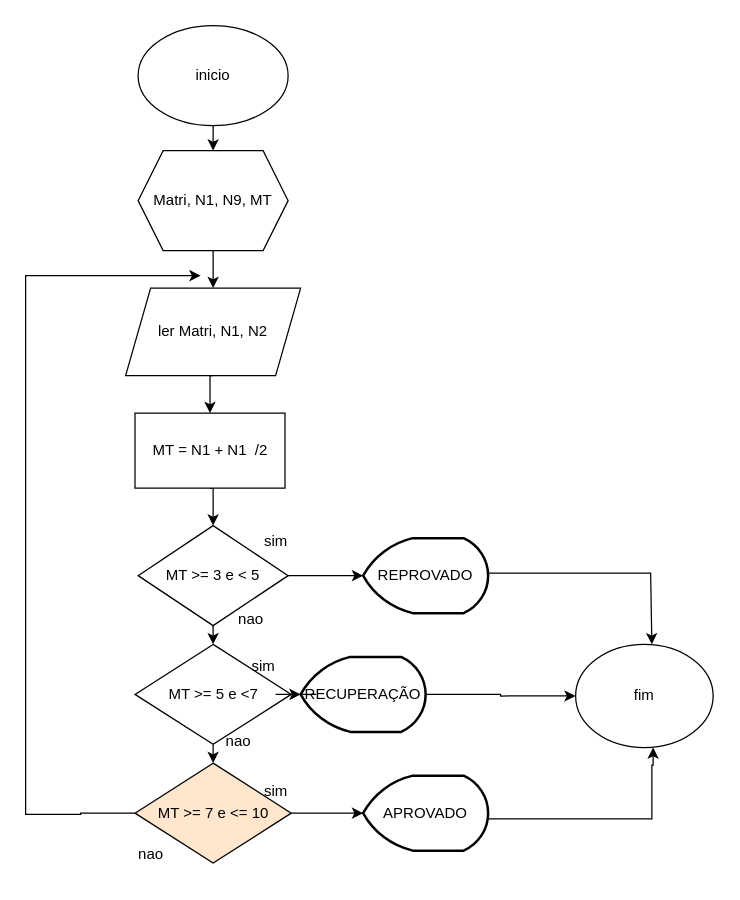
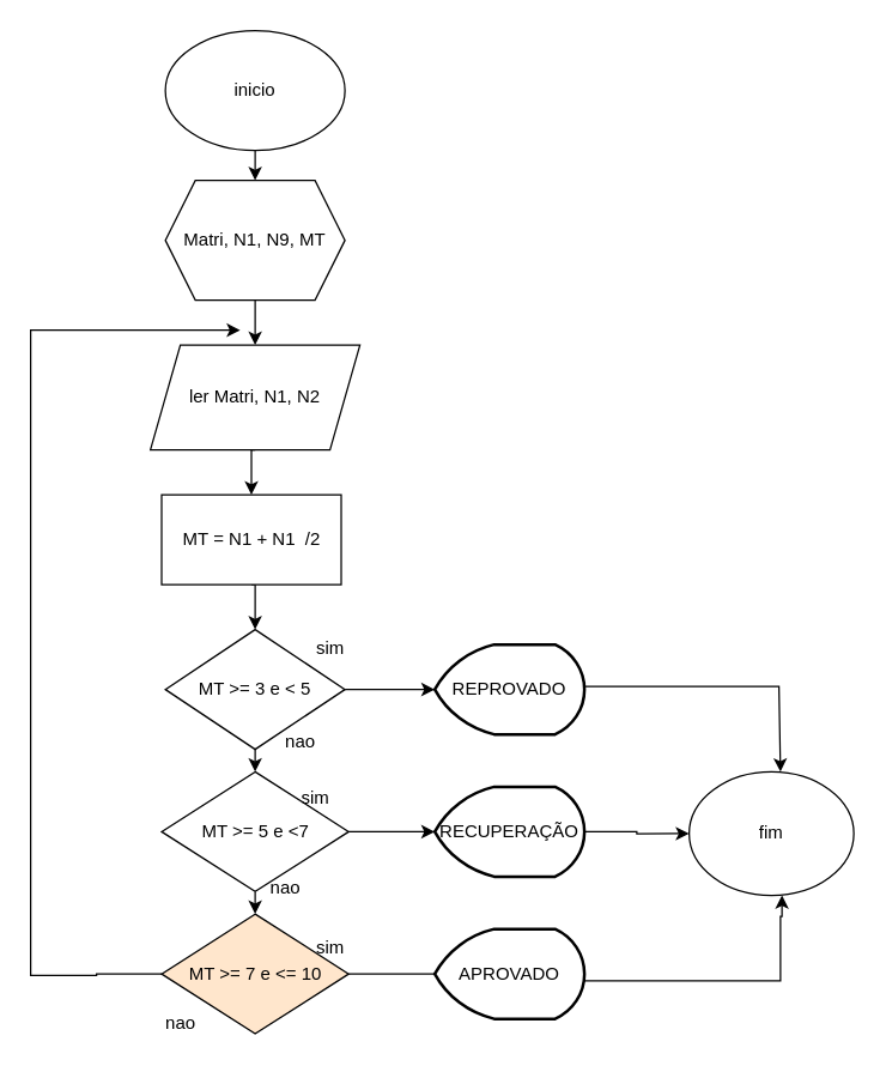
  <mxCell id="0" />
  <mxCell id="1" parent="0" />
  <mxCell id="2" style="edgeStyle=orthogonalEdgeStyle;rounded=0;orthogonalLoop=1;jettySize=auto;html=1;exitX=0.5;exitY=1;exitDx=0;exitDy=0;entryX=0.5;entryY=0;entryDx=0;entryDy=0;" edge="1" parent="1" source="3" target="5"><mxGeometry relative="1" as="geometry" /></mxCell>
  <mxCell id="3" value="inicio" style="ellipse;whiteSpace=wrap;html=1;" vertex="1" parent="1"><mxGeometry x="110" y="20" width="120" height="80" as="geometry" /></mxCell>
  <mxCell id="4" style="edgeStyle=orthogonalEdgeStyle;rounded=0;orthogonalLoop=1;jettySize=auto;html=1;exitX=0.5;exitY=1;exitDx=0;exitDy=0;entryX=0.5;entryY=0;entryDx=0;entryDy=0;" edge="1" parent="1" source="5" target="7"><mxGeometry relative="1" as="geometry" /></mxCell>
  <mxCell id="5" value="Matri, N1, N9, MT" style="shape=hexagon;perimeter=hexagonPerimeter2;whiteSpace=wrap;html=1;fixedSize=1;" vertex="1" parent="1"><mxGeometry x="110" y="120" width="120" height="80" as="geometry" /></mxCell>
  <mxCell id="6" style="edgeStyle=orthogonalEdgeStyle;rounded=0;orthogonalLoop=1;jettySize=auto;html=1;exitX=0.5;exitY=1;exitDx=0;exitDy=0;entryX=0.5;entryY=0;entryDx=0;entryDy=0;" edge="1" parent="1" source="7" target="9"><mxGeometry relative="1" as="geometry" /></mxCell>
  <mxCell id="7" value="ler Matri, N1, N2" style="shape=parallelogram;perimeter=parallelogramPerimeter;whiteSpace=wrap;html=1;fixedSize=1;" vertex="1" parent="1"><mxGeometry x="100" y="230" width="140" height="70" as="geometry" /></mxCell>
  <mxCell id="8" style="edgeStyle=orthogonalEdgeStyle;rounded=0;orthogonalLoop=1;jettySize=auto;html=1;exitX=0.5;exitY=1;exitDx=0;exitDy=0;entryX=0.5;entryY=0;entryDx=0;entryDy=0;" edge="1" parent="1" source="9" target="11"><mxGeometry relative="1" as="geometry" /></mxCell>
  <mxCell id="9" value="MT = N1 + N1&amp;nbsp; /2" style="rounded=0;whiteSpace=wrap;html=1;" vertex="1" parent="1"><mxGeometry x="107.5" y="330" width="120" height="60" as="geometry" /></mxCell>
  <mxCell id="10" style="edgeStyle=orthogonalEdgeStyle;rounded=0;orthogonalLoop=1;jettySize=auto;html=1;exitX=0.5;exitY=1;exitDx=0;exitDy=0;entryX=0.5;entryY=0;entryDx=0;entryDy=0;" edge="1" parent="1" source="11" target="13"><mxGeometry relative="1" as="geometry" /></mxCell>
  <mxCell id="11" value="MT &amp;gt;= 3 e &amp;lt; 5" style="rhombus;whiteSpace=wrap;html=1;" vertex="1" parent="1"><mxGeometry x="110" y="420" width="120" height="80" as="geometry" /></mxCell>
  <mxCell id="12" style="edgeStyle=orthogonalEdgeStyle;rounded=0;orthogonalLoop=1;jettySize=auto;html=1;exitX=0.5;exitY=1;exitDx=0;exitDy=0;entryX=0.5;entryY=0;entryDx=0;entryDy=0;" edge="1" parent="1" source="13" target="15"><mxGeometry relative="1" as="geometry" /></mxCell>
  <mxCell id="13" value="MT &amp;gt;= 5 e &amp;lt;7" style="rhombus;whiteSpace=wrap;html=1;" vertex="1" parent="1"><mxGeometry x="107.5" y="515" width="125" height="80" as="geometry" /></mxCell>
  <mxCell id="14" style="edgeStyle=orthogonalEdgeStyle;rounded=0;orthogonalLoop=1;jettySize=auto;html=1;exitX=0;exitY=0.5;exitDx=0;exitDy=0;" edge="1" parent="1" source="15"><mxGeometry relative="1" as="geometry"><mxPoint x="160" y="220" as="targetPoint" /><Array as="points"><mxPoint x="64" y="650" /><mxPoint x="64" y="651" /><mxPoint x="20" y="651" /><mxPoint x="20" y="220" /></Array></mxGeometry></mxCell>
  <mxCell id="15" value="MT &amp;gt;= 7 e &amp;lt;= 10" style="rhombus;whiteSpace=wrap;html=1;fillColor=#ffe6cc;" vertex="1" parent="1"><mxGeometry x="107.5" y="610" width="125" height="80" as="geometry" /></mxCell>
  <mxCell id="16" style="edgeStyle=orthogonalEdgeStyle;rounded=0;orthogonalLoop=1;jettySize=auto;html=1;" edge="1" parent="1"><mxGeometry relative="1" as="geometry"><mxPoint x="521" y="515" as="targetPoint" /><mxPoint x="390" y="457.9" as="sourcePoint" /><Array as="points"><mxPoint x="520" y="457.9" /><mxPoint x="520" y="514.9" /></Array></mxGeometry></mxCell>
  <mxCell id="17" value="REPROVADO" style="strokeWidth=2;html=1;shape=mxgraph.flowchart.display;whiteSpace=wrap;" vertex="1" parent="1"><mxGeometry x="290" y="430" width="100" height="60" as="geometry" /></mxCell>
  <mxCell id="18" style="edgeStyle=orthogonalEdgeStyle;rounded=0;orthogonalLoop=1;jettySize=auto;html=1;" edge="1" parent="1"><mxGeometry relative="1" as="geometry"><mxPoint x="522" y="597.5" as="targetPoint" /><mxPoint x="390" y="654.58" as="sourcePoint" /><Array as="points"><mxPoint x="521" y="654.48" /><mxPoint x="521" y="611.48" /><mxPoint x="522" y="611.48" /></Array></mxGeometry></mxCell>
  <mxCell id="19" value="APROVADO" style="strokeWidth=2;html=1;shape=mxgraph.flowchart.display;whiteSpace=wrap;" vertex="1" parent="1"><mxGeometry x="290" y="620" width="100" height="60" as="geometry" /></mxCell>
  <mxCell id="20" style="edgeStyle=orthogonalEdgeStyle;rounded=0;orthogonalLoop=1;jettySize=auto;html=1;entryX=0;entryY=0.5;entryDx=0;entryDy=0;" edge="1" parent="1" source="21" target="25"><mxGeometry relative="1" as="geometry" /></mxCell>
- <mxCell id="21" value="RECUPERAÇÃO" style="strokeWidth=2;html=1;shape=mxgraph.flowchart.display;whiteSpace=wrap;" vertex="1" parent="1"><mxGeometry x="240" y="525" width="100" height="60" as="geometry" /></mxCell>
+ <mxCell id="21" value="RECUPERAÇÃO" style="strokeWidth=2;html=1;shape=mxgraph.flowchart.display;whiteSpace=wrap;" vertex="1" parent="1"><mxGeometry x="290" y="525" width="100" height="60" as="geometry" /></mxCell>
  <mxCell id="22" style="edgeStyle=orthogonalEdgeStyle;rounded=0;orthogonalLoop=1;jettySize=auto;html=1;entryX=0;entryY=0.5;entryDx=0;entryDy=0;entryPerimeter=0;" edge="1" parent="1" source="11" target="17"><mxGeometry relative="1" as="geometry" /></mxCell>
  <mxCell id="23" style="edgeStyle=orthogonalEdgeStyle;rounded=0;orthogonalLoop=1;jettySize=auto;html=1;entryX=0;entryY=0.5;entryDx=0;entryDy=0;entryPerimeter=0;" edge="1" parent="1" source="13" target="21"><mxGeometry relative="1" as="geometry" /></mxCell>
- <mxCell id="24" style="edgeStyle=orthogonalEdgeStyle;rounded=0;orthogonalLoop=1;jettySize=auto;html=1;entryX=0;entryY=0.5;entryDx=0;entryDy=0;entryPerimeter=0;" edge="1" parent="1" source="15" target="19"><mxGeometry relative="1" as="geometry" /></mxCell>
+ <mxCell id="24" style="edgeStyle=orthogonalEdgeStyle;rounded=0;orthogonalLoop=1;jettySize=auto;html=1;entryX=0;entryY=0.5;entryDx=0;entryDy=0;entryPerimeter=0;endArrow=none;" edge="1" parent="1" source="15" target="19"><mxGeometry relative="1" as="geometry" /></mxCell>
  <mxCell id="25" value="fim" style="ellipse;whiteSpace=wrap;html=1;" vertex="1" parent="1"><mxGeometry x="460" y="515" width="110" height="82.5" as="geometry" /></mxCell>
  <mxCell id="26" value="sim" style="text;html=1;align=center;verticalAlign=middle;resizable=0;points=[];autosize=1;strokeColor=none;fillColor=none;" vertex="1" parent="1"><mxGeometry x="200" y="418" width="40" height="30" as="geometry" /></mxCell>
  <mxCell id="27" value="nao" style="text;html=1;align=center;verticalAlign=middle;resizable=0;points=[];autosize=1;strokeColor=none;fillColor=none;" vertex="1" parent="1"><mxGeometry x="180" y="480" width="40" height="30" as="geometry" /></mxCell>
  <mxCell id="28" value="sim" style="text;html=1;align=center;verticalAlign=middle;resizable=0;points=[];autosize=1;strokeColor=none;fillColor=none;" vertex="1" parent="1"><mxGeometry x="190" y="518" width="40" height="30" as="geometry" /></mxCell>
  <mxCell id="29" value="nao" style="text;html=1;align=center;verticalAlign=middle;resizable=0;points=[];autosize=1;strokeColor=none;fillColor=none;" vertex="1" parent="1"><mxGeometry x="170" y="578" width="40" height="30" as="geometry" /></mxCell>
  <mxCell id="30" value="sim" style="text;html=1;align=center;verticalAlign=middle;resizable=0;points=[];autosize=1;strokeColor=none;fillColor=none;" vertex="1" parent="1"><mxGeometry x="200" y="618" width="40" height="30" as="geometry" /></mxCell>
  <mxCell id="31" value="nao" style="text;html=1;align=center;verticalAlign=middle;resizable=0;points=[];autosize=1;strokeColor=none;fillColor=none;" vertex="1" parent="1"><mxGeometry x="100" y="668" width="40" height="30" as="geometry" /></mxCell>
